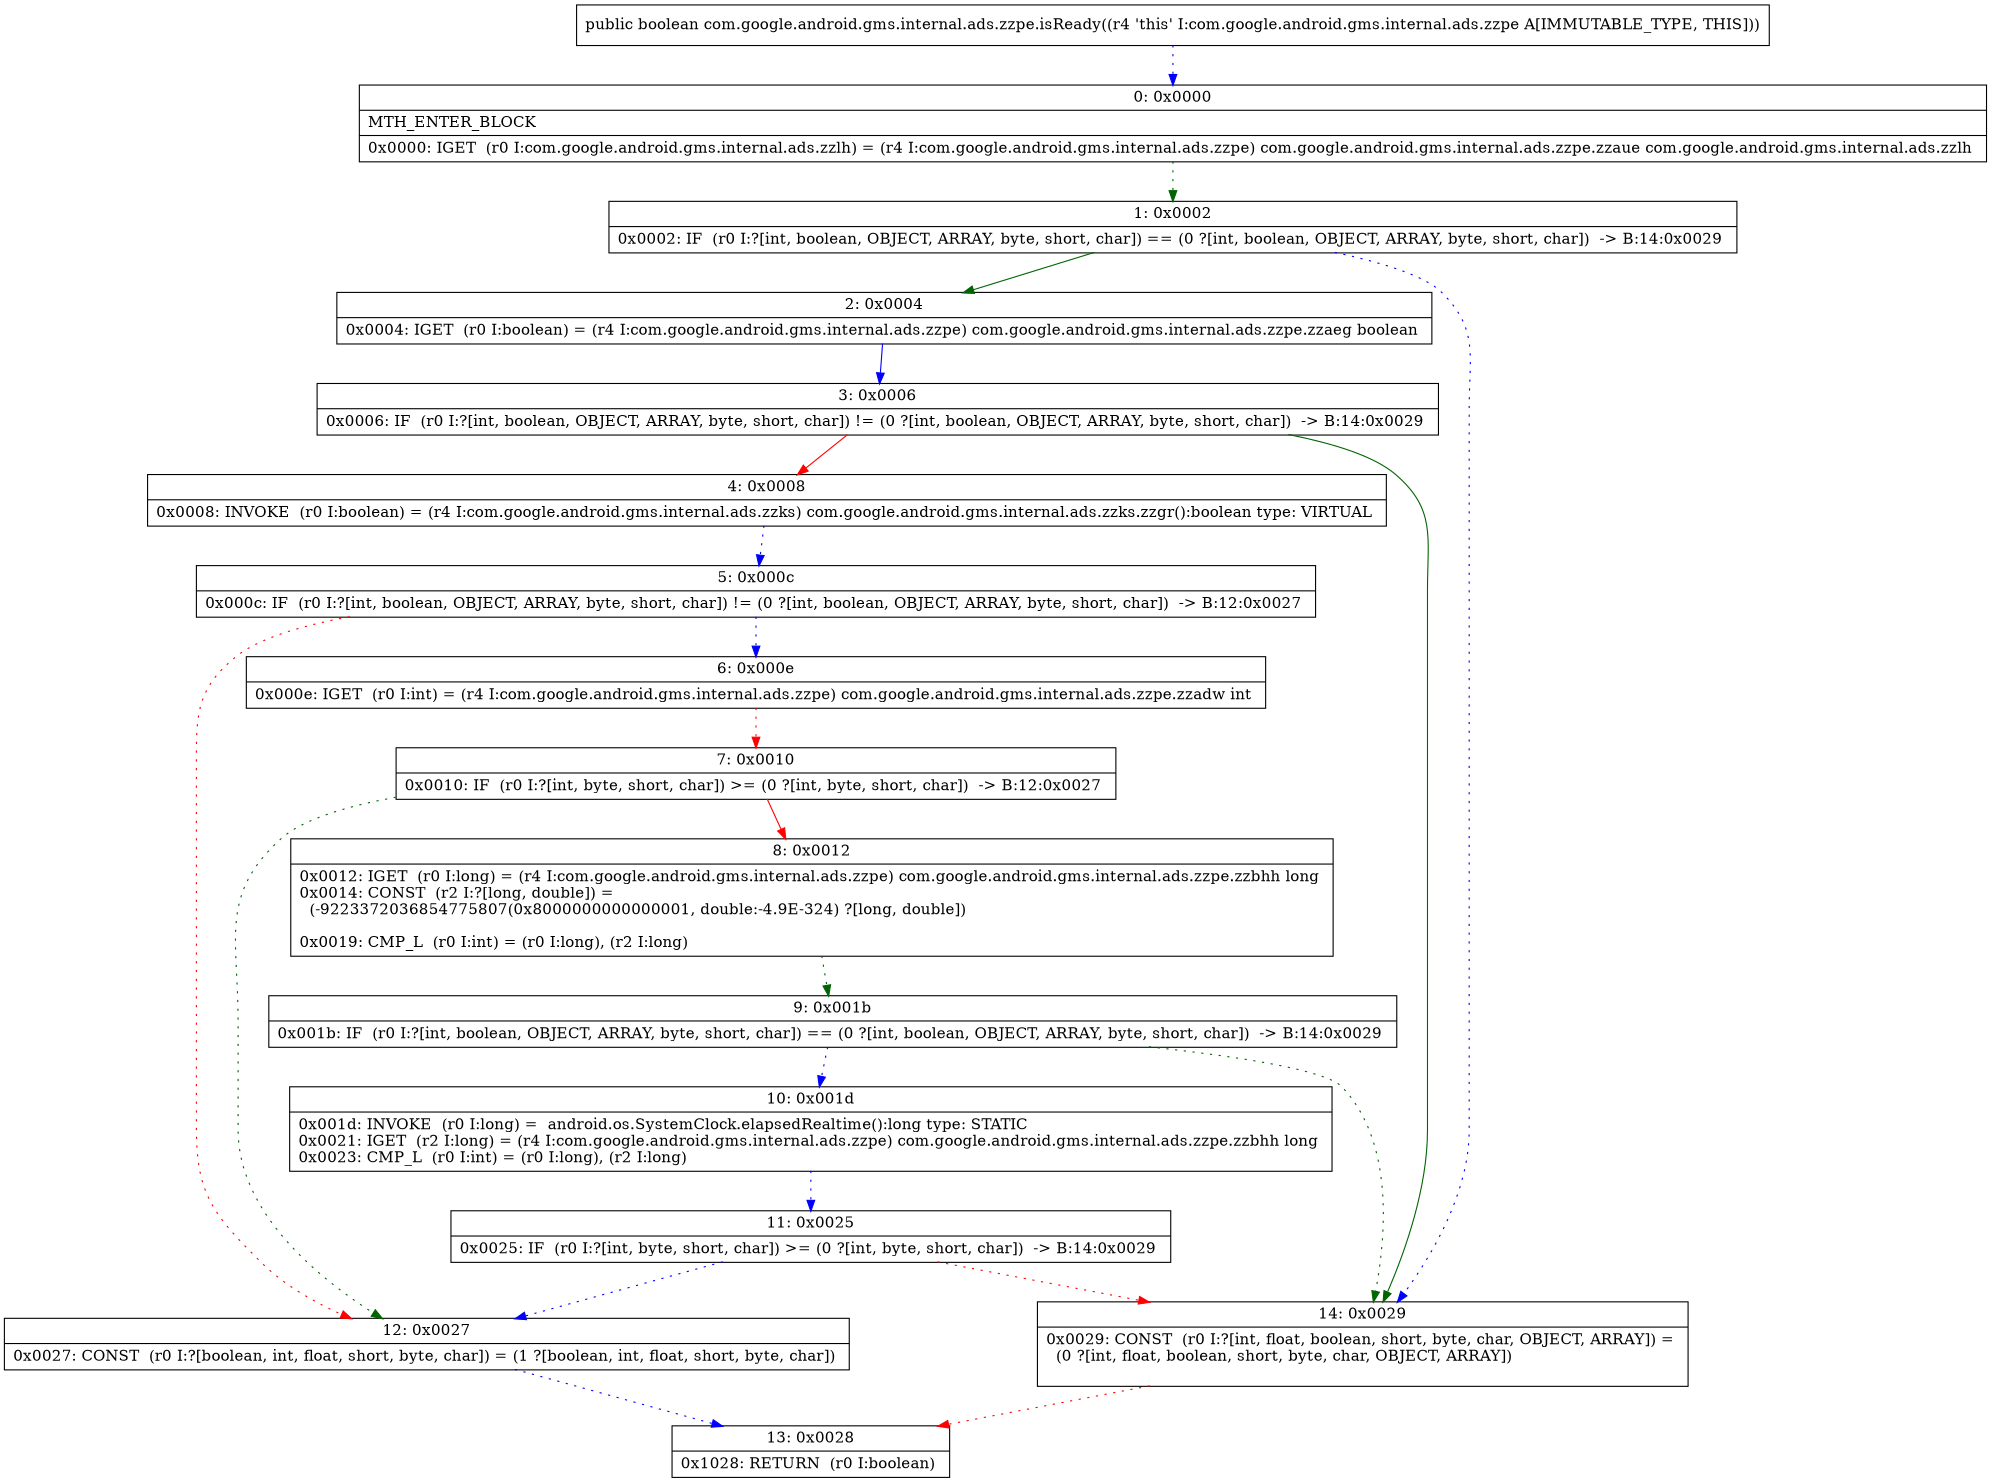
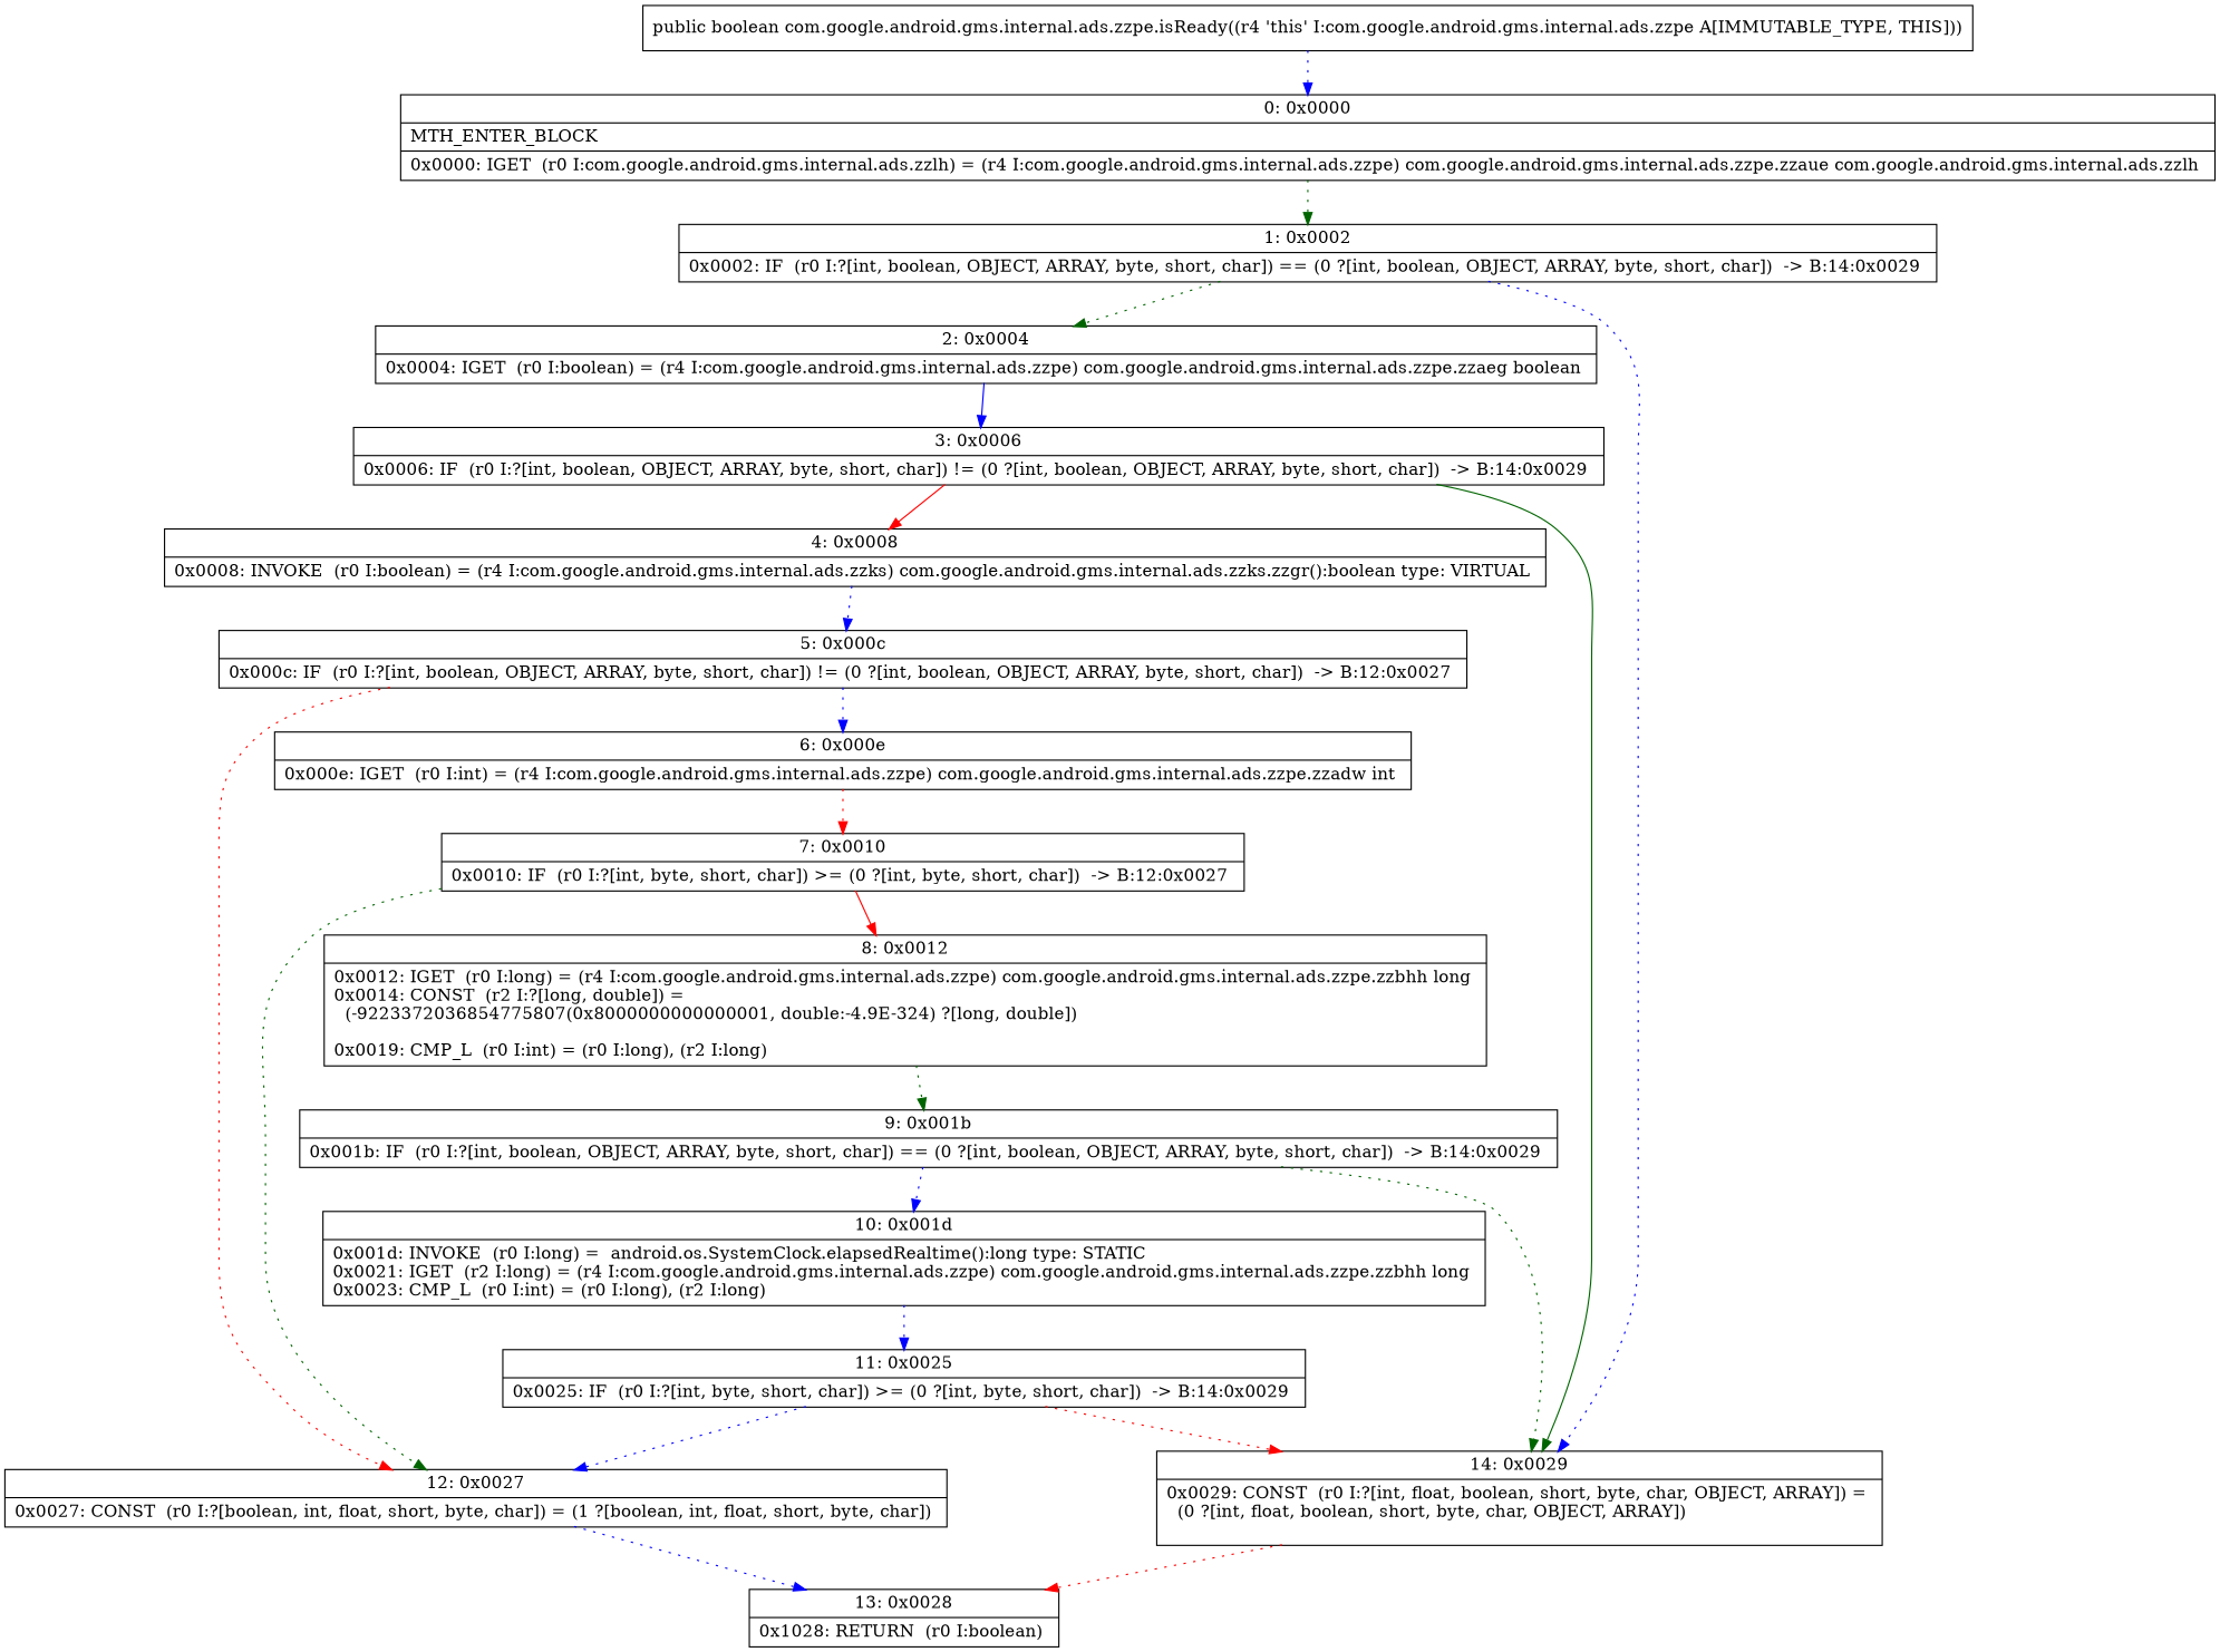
  digraph {
    node [shape=record]
    edge [color=blue style=dotted]
    n1 [label="{0\:\ 0x0000|MTH_ENTER_BLOCK\l|0x0000: IGET  (r0 I:com.google.android.gms.internal.ads.zzlh) = (r4 I:com.google.android.gms.internal.ads.zzpe) com.google.android.gms.internal.ads.zzpe.zzaue com.google.android.gms.internal.ads.zzlh \l}"]
    n2 [label="{1\:\ 0x0002|0x0002: IF  (r0 I:?[int, boolean, OBJECT, ARRAY, byte, short, char]) == (0 ?[int, boolean, OBJECT, ARRAY, byte, short, char])  \-\> B:14:0x0029 \l}"]
    n3 [label="{2\:\ 0x0004|0x0004: IGET  (r0 I:boolean) = (r4 I:com.google.android.gms.internal.ads.zzpe) com.google.android.gms.internal.ads.zzpe.zzaeg boolean \l}"]
    n4 [label="{14\:\ 0x0029|0x0029: CONST  (r0 I:?[int, float, boolean, short, byte, char, OBJECT, ARRAY]) = \l  (0 ?[int, float, boolean, short, byte, char, OBJECT, ARRAY])\l \l}"]
    n5 [label="{3\:\ 0x0006|0x0006: IF  (r0 I:?[int, boolean, OBJECT, ARRAY, byte, short, char]) != (0 ?[int, boolean, OBJECT, ARRAY, byte, short, char])  \-\> B:14:0x0029 \l}"]
    n6 [label="{13\:\ 0x0028|0x1028: RETURN  (r0 I:boolean) \l}"]
    n7 [label="{4\:\ 0x0008|0x0008: INVOKE  (r0 I:boolean) = (r4 I:com.google.android.gms.internal.ads.zzks) com.google.android.gms.internal.ads.zzks.zzgr():boolean type: VIRTUAL \l}"]
    n8 [label="{5\:\ 0x000c|0x000c: IF  (r0 I:?[int, boolean, OBJECT, ARRAY, byte, short, char]) != (0 ?[int, boolean, OBJECT, ARRAY, byte, short, char])  \-\> B:12:0x0027 \l}"]
    n9 [label="{6\:\ 0x000e|0x000e: IGET  (r0 I:int) = (r4 I:com.google.android.gms.internal.ads.zzpe) com.google.android.gms.internal.ads.zzpe.zzadw int \l}"]
    n10 [label="{12\:\ 0x0027|0x0027: CONST  (r0 I:?[boolean, int, float, short, byte, char]) = (1 ?[boolean, int, float, short, byte, char]) \l}"]
    n11 [label="{7\:\ 0x0010|0x0010: IF  (r0 I:?[int, byte, short, char]) \>= (0 ?[int, byte, short, char])  \-\> B:12:0x0027 \l}"]
    n12 [label="{8\:\ 0x0012|0x0012: IGET  (r0 I:long) = (r4 I:com.google.android.gms.internal.ads.zzpe) com.google.android.gms.internal.ads.zzpe.zzbhh long \l0x0014: CONST  (r2 I:?[long, double]) = \l  (\-9223372036854775807(0x8000000000000001, double:\-4.9E\-324) ?[long, double])\l \l0x0019: CMP_L  (r0 I:int) = (r0 I:long), (r2 I:long) \l}"]
    n13 [label="{9\:\ 0x001b|0x001b: IF  (r0 I:?[int, boolean, OBJECT, ARRAY, byte, short, char]) == (0 ?[int, boolean, OBJECT, ARRAY, byte, short, char])  \-\> B:14:0x0029 \l}"]
    n14 [label="{10\:\ 0x001d|0x001d: INVOKE  (r0 I:long) =  android.os.SystemClock.elapsedRealtime():long type: STATIC \l0x0021: IGET  (r2 I:long) = (r4 I:com.google.android.gms.internal.ads.zzpe) com.google.android.gms.internal.ads.zzpe.zzbhh long \l0x0023: CMP_L  (r0 I:int) = (r0 I:long), (r2 I:long) \l}"]
    n15 [label="{11\:\ 0x0025|0x0025: IF  (r0 I:?[int, byte, short, char]) \>= (0 ?[int, byte, short, char])  \-\> B:14:0x0029 \l}"]
    n16 [label="{public boolean com.google.android.gms.internal.ads.zzpe.isReady((r4 'this' I:com.google.android.gms.internal.ads.zzpe A[IMMUTABLE_TYPE, THIS])) }"]
    n1 -> n2 [color=darkgreen]
-   n2 -> n3 [color=darkgreen style=solid]
+   n2 -> n3 [color=darkgreen]
    n2 -> n4
    n3 -> n5 [style=solid]
    n4 -> n6 [color=red]
    n5 -> n4 [color=darkgreen style=solid]
    n5 -> n7 [color=red style=solid]
    n7 -> n8
    n8 -> n9
    n8 -> n10 [color=red]
    n9 -> n11 [color=red]
    n10 -> n6
    n11 -> n10 [color=darkgreen]
    n11 -> n12 [color=red style=solid]
    n12 -> n13 [color=darkgreen]
    n13 -> n4 [color=darkgreen]
    n13 -> n14
    n14 -> n15
    n15 -> n4 [color=red]
    n15 -> n10
    n16 -> n1
  }
